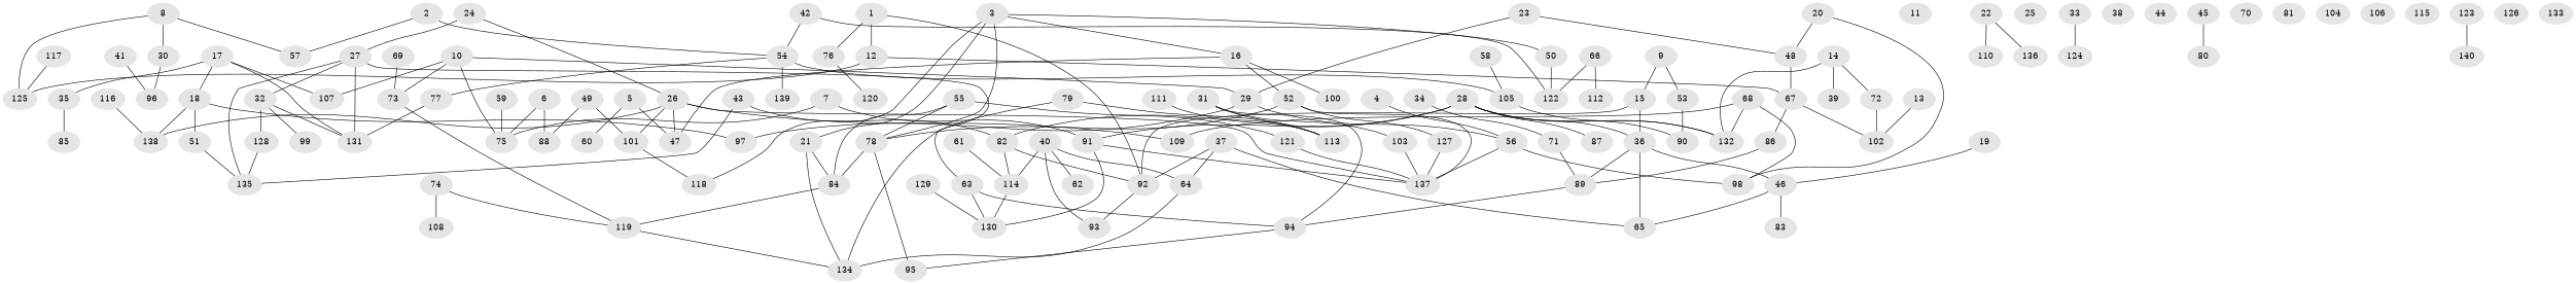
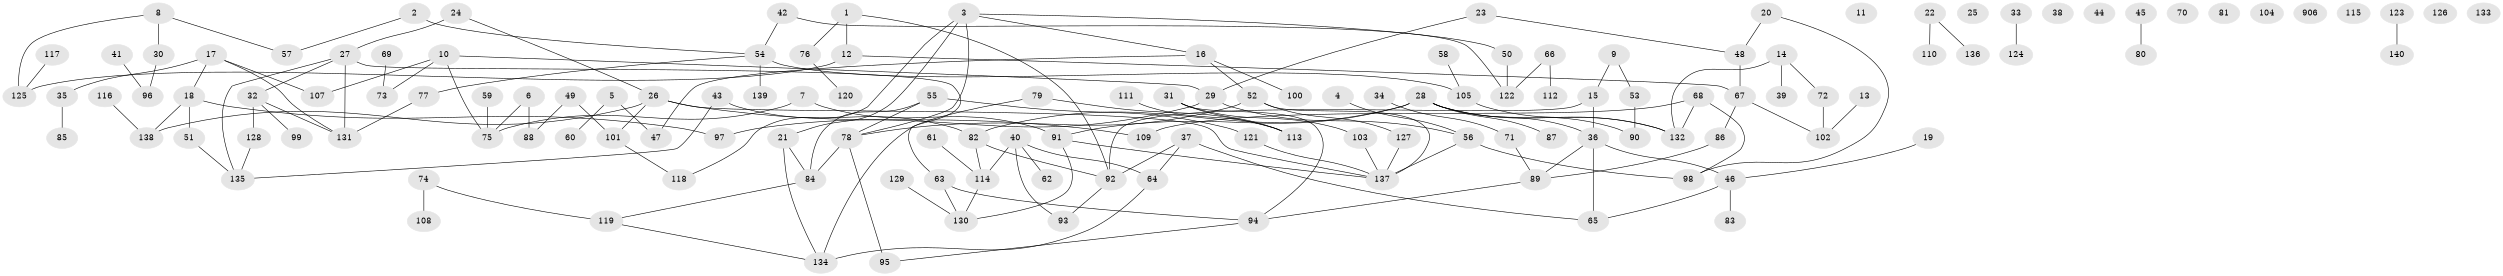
  graph {
    node [color=gray90 style=filled]
    1
    12
    76
    92
    125
    67
    120
    93
    2
    54
    57
    77
    105
    139
    3
    16
    21
    50
    78
    118
    47
    52
    100
    84
    134
    122
    95
    4
    56
    98
    137
    5
    60
    6
    75
    88
    7
    91
    130
    8
    30
    96
    9
    15
    53
    36
    90
    10
    29
    73
    107
    97
    119
    11
    102
    86
    13
    14
    39
    72
    132
    46
    65
    89
    127
    17
    18
    35
    131
    51
    138
    85
    135
    19
    83
    20
    48
    22
    110
    136
    23
    24
    26
    27
    101
    109
    32
    63
    25
    99
    128
    94
    28
    82
    87
    114
    31
    103
    113
    33
    124
    34
    71
    37
    64
    38
    40
    62
    41
    42
    43
    44
    45
    80
    49
    55
    121
    58
    59
    61
    66
    112
    68
    69
    70
    74
    108
    79
    81
    104
-   106
+   106 [label=906]
    111
    115
    116
    117
    123
    140
    126
    129
    133
    1 -- 12
    1 -- 76
    1 -- 92
    12 -- 125
    12 -- 67
    76 -- 120
    92 -- 93
    67 -- 102
    67 -- 86
    2 -- 54
    2 -- 57
    54 -- 77
    54 -- 105
    54 -- 139
    77 -- 131
    105 -- 132
    3 -- 16
    3 -- 21
    3 -- 50
    3 -- 78
    3 -- 118
    16 -- 47
    16 -- 52
    16 -- 100
    21 -- 84
    21 -- 134
    50 -- 122
    78 -- 84
    78 -- 95
    52 -- 78
    52 -- 137
    52 -- 127
    84 -- 119
    4 -- 56
    56 -- 98
    56 -- 137
    5 -- 47
    5 -- 60
    6 -- 75
    6 -- 88
    7 -- 75
    7 -- 91
    91 -- 137
    91 -- 130
    8 -- 125
    8 -- 57
    8 -- 30
    30 -- 96
    9 -- 15
    9 -- 53
    15 -- 92
    15 -- 36
    53 -- 90
    36 -- 46
    36 -- 65
    36 -- 89
    10 -- 75
    10 -- 29
    10 -- 73
    10 -- 107
    29 -- 56
    29 -- 97
-   73 -- 119
    119 -- 134
    86 -- 89
    13 -- 102
    14 -- 39
    14 -- 72
    14 -- 132
    72 -- 102
    46 -- 65
    46 -- 83
    89 -- 94
    127 -- 137
    17 -- 107
    17 -- 18
    17 -- 35
    17 -- 131
    18 -- 97
    18 -- 51
    18 -- 138
    35 -- 85
    51 -- 135
    19 -- 46
    20 -- 98
    20 -- 48
    48 -- 67
    22 -- 110
    22 -- 136
    23 -- 29
    23 -- 48
    24 -- 26
    24 -- 27
-   26 -- 47
    26 -- 137
    26 -- 138
    26 -- 101
    26 -- 109
    27 -- 131
    27 -- 135
    27 -- 32
    27 -- 63
    101 -- 118
    32 -- 131
    32 -- 99
    32 -- 128
    63 -- 130
    63 -- 94
    128 -- 135
    94 -- 95
    28 -- 91
    28 -- 36
    28 -- 90
    28 -- 132
    28 -- 82
    28 -- 87
    82 -- 92
    82 -- 114
    114 -- 130
    31 -- 94
    31 -- 103
    31 -- 113
    103 -- 137
    33 -- 124
    34 -- 71
    71 -- 89
    37 -- 92
    37 -- 65
    37 -- 64
    64 -- 134
    40 -- 93
    40 -- 114
    40 -- 64
    40 -- 62
    41 -- 96
    42 -- 54
    42 -- 122
    43 -- 135
    43 -- 82
    45 -- 80
    49 -- 88
    49 -- 101
    55 -- 78
    55 -- 84
    55 -- 121
    121 -- 137
    58 -- 105
    59 -- 75
    61 -- 114
    66 -- 122
    66 -- 112
    68 -- 98
    68 -- 132
    68 -- 109
    69 -- 73
    74 -- 119
    74 -- 108
    79 -- 134
    79 -- 113
    111 -- 113
    116 -- 138
    117 -- 125
    123 -- 140
    129 -- 130
  }
